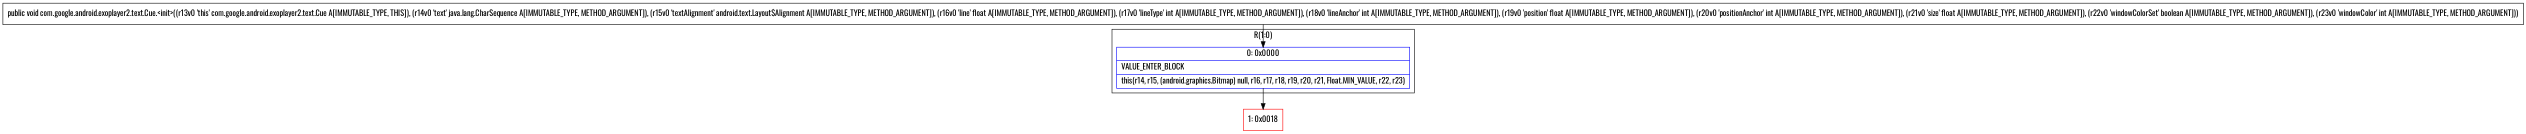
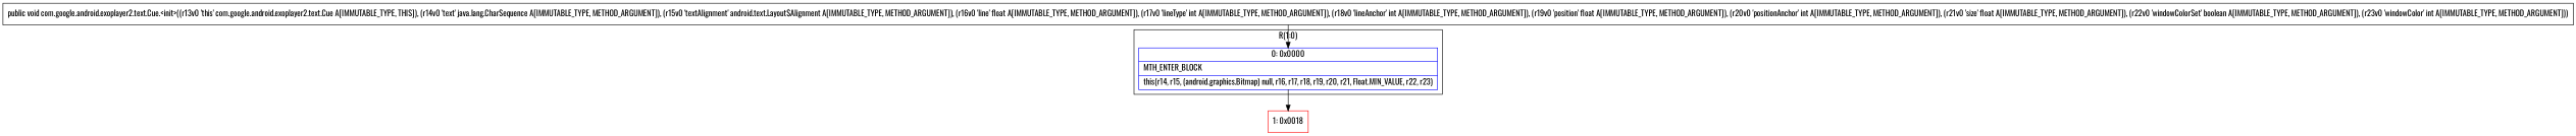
  digraph {
    fontname=Oswald
    node [shape=record fontname=Oswald]
    edge [fontname=Oswald]
-   n1 [color=blue label="{0\:\ 0x0000|VALUE_ENTER_BLOCK\l|this(r14, r15, (android.graphics.Bitmap) null, r16, r17, r18, r19, r20, r21, Float.MIN_VALUE, r22, r23)\l}"]
+   n1 [color=blue label="{0\:\ 0x0000|MTH_ENTER_BLOCK\l|this(r14, r15, (android.graphics.Bitmap) null, r16, r17, r18, r19, r20, r21, Float.MIN_VALUE, r22, r23)\l}"]
    n2 [color=red label="{1\:\ 0x0018}"]
    n3 [label="{public void com.google.android.exoplayer2.text.Cue.\<init\>((r13v0 'this' com.google.android.exoplayer2.text.Cue A[IMMUTABLE_TYPE, THIS]), (r14v0 'text' java.lang.CharSequence A[IMMUTABLE_TYPE, METHOD_ARGUMENT]), (r15v0 'textAlignment' android.text.Layout$Alignment A[IMMUTABLE_TYPE, METHOD_ARGUMENT]), (r16v0 'line' float A[IMMUTABLE_TYPE, METHOD_ARGUMENT]), (r17v0 'lineType' int A[IMMUTABLE_TYPE, METHOD_ARGUMENT]), (r18v0 'lineAnchor' int A[IMMUTABLE_TYPE, METHOD_ARGUMENT]), (r19v0 'position' float A[IMMUTABLE_TYPE, METHOD_ARGUMENT]), (r20v0 'positionAnchor' int A[IMMUTABLE_TYPE, METHOD_ARGUMENT]), (r21v0 'size' float A[IMMUTABLE_TYPE, METHOD_ARGUMENT]), (r22v0 'windowColorSet' boolean A[IMMUTABLE_TYPE, METHOD_ARGUMENT]), (r23v0 'windowColor' int A[IMMUTABLE_TYPE, METHOD_ARGUMENT])) }"]
    subgraph cluster_1 {
      label="R(1:0)"
      n1
    }
    n1 -> n2
    n3 -> n1
  }
